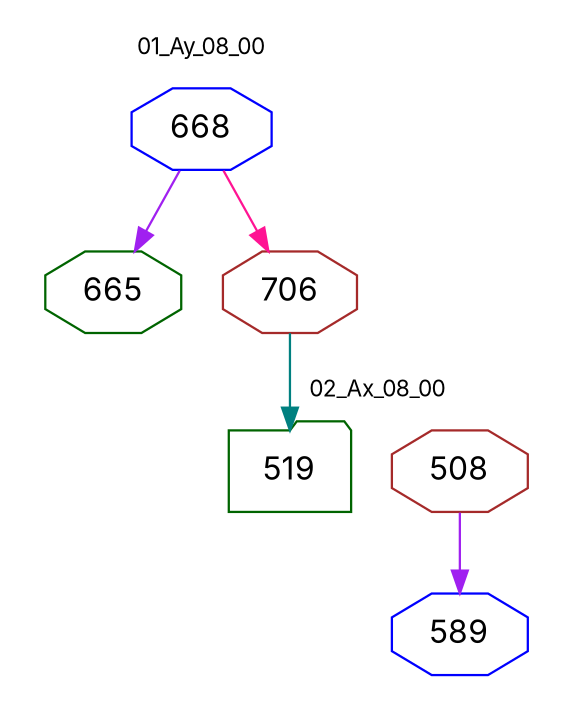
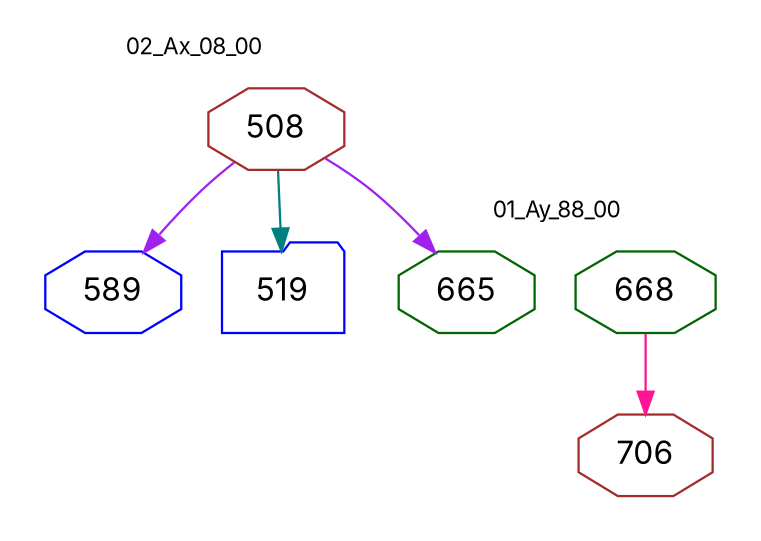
  digraph {
    fontname=Inter
    node [color=darkgreen fontname=Inter shape=octagon]
    edge [color=purple fontname=Inter]
-   n1 [color=blue label=668]
+   n1 [label=668]
    n2 [label=665]
    n3 [color=brown label=706]
    n4 [color=brown label=508]
    n5 [color=blue label=589]
-   n6 [label=519 shape=folder]
+   n6 [color=blue label=519 shape=folder]
    subgraph cluster_1 {
      color=white
      fontsize=10
-     label="01_Ay_08_00"
+     label="01_Ay_88_00"
      n1
      n2
      n3
    }
    subgraph cluster_2 {
      color=white
      fontsize=10
      label="02_Ax_08_00"
      n4
      n5
      n6
    }
-   n1 -> n2
+   n4 -> n2
    n1 -> n3 [color=deeppink]
    n4 -> n5
-   n3 -> n6 [color=teal]
+   n4 -> n6 [color=teal]
  }
